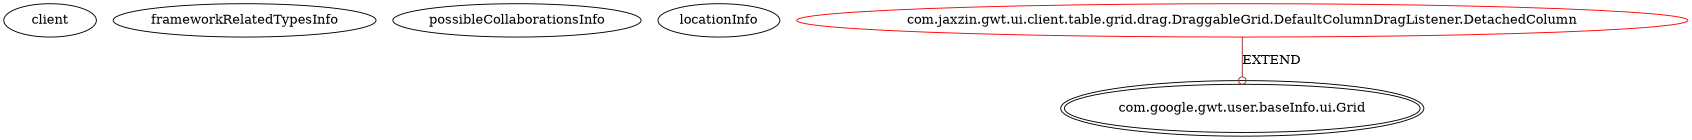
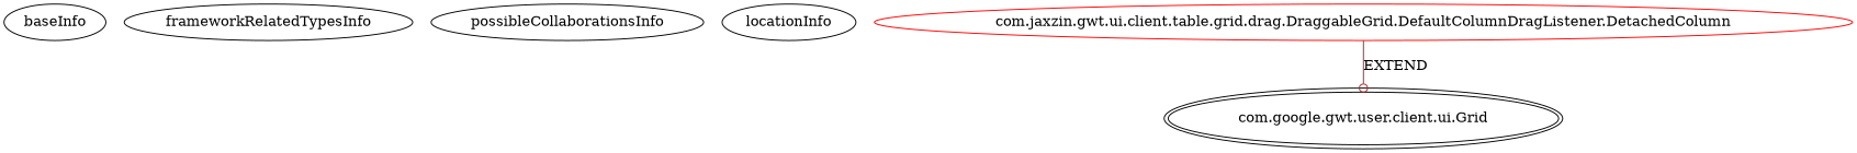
  digraph {
-   baseInfo [category=extension_graph graphId=3140 isAnonymous=false possibleRelation=false label=client]
+   baseInfo [category=extension_graph graphId=3140 isAnonymous=false possibleRelation=false]
    frameworkRelatedTypesInfo [0="com.google.gwt.user.client.ui.Grid"]
    possibleCollaborationsInfo
    locationInfo [contextSignature=DetachedColumn filePath="/jaxzin-gwt-common-widgets/gwt-common-widgets-master/src/com/jaxzin/gwt/ui/client/table/grid/drag/DraggableGrid.java" graphId=3140 projectName="jaxzin-gwt-common-widgets"]
    n5 [color=red isFrameworkType=false label="com.jaxzin.gwt.ui.client.table.grid.drag.DraggableGrid.DefaultColumnDragListener.DetachedColumn" vertexType=ROOT_CLIENT_CLASS_DECLARATION]
-   n6 [isFrameworkType=true label="com.google.gwt.user.baseInfo.ui.Grid" peripheries=2 vertexType=FRAMEWORK_CLASS_TYPE]
+   n6 [isFrameworkType=true label="com.google.gwt.user.client.ui.Grid" peripheries=2 vertexType=FRAMEWORK_CLASS_TYPE]
    n5 -> n6 [color=brown label=EXTEND style=solid arrowhead=odot]
  }
